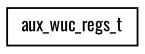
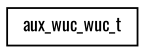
  digraph {
    rankdir=TB
    fontname=Oswald
-   n1 [color=black fillcolor=white fontname=Oswald fontsize=10 height=0.2 label=aux_wuc_regs_t shape=record style=filled width=0.4]
+   n1 [color=black fillcolor=white fontname=Oswald fontsize=10 height=0.2 label=aux_wuc_wuc_t shape=record style=filled width=0.4]
  }
